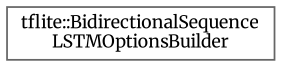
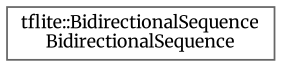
  digraph {
    rankdir=LR
    fontname=Merriweather
-   n1 [color=grey40 fillcolor=white fontname=Merriweather fontsize=10 height=0.2 label="tflite::BidirectionalSequence\lLSTMOptionsBuilder" shape=box style=filled width=0.4]
+   n1 [color=grey40 fillcolor=white fontname=Merriweather fontsize=10 height=0.2 label="tflite::BidirectionalSequence\lBidirectionalSequence" shape=box style=filled width=0.4]
  }
